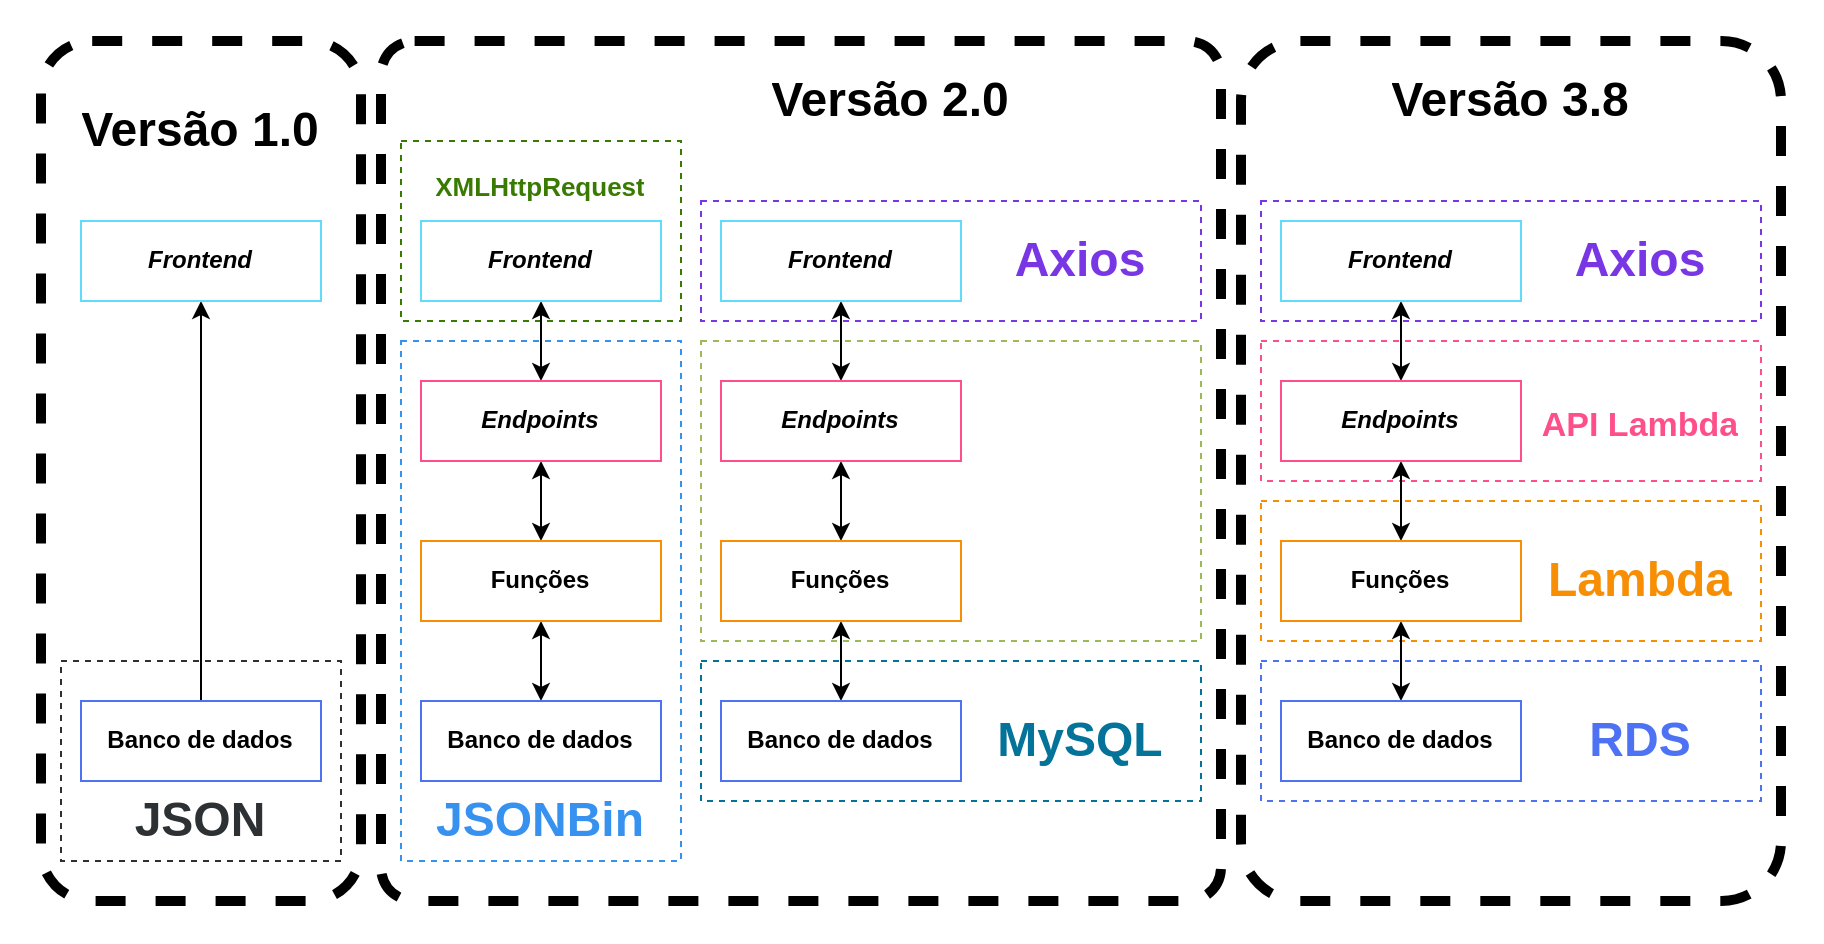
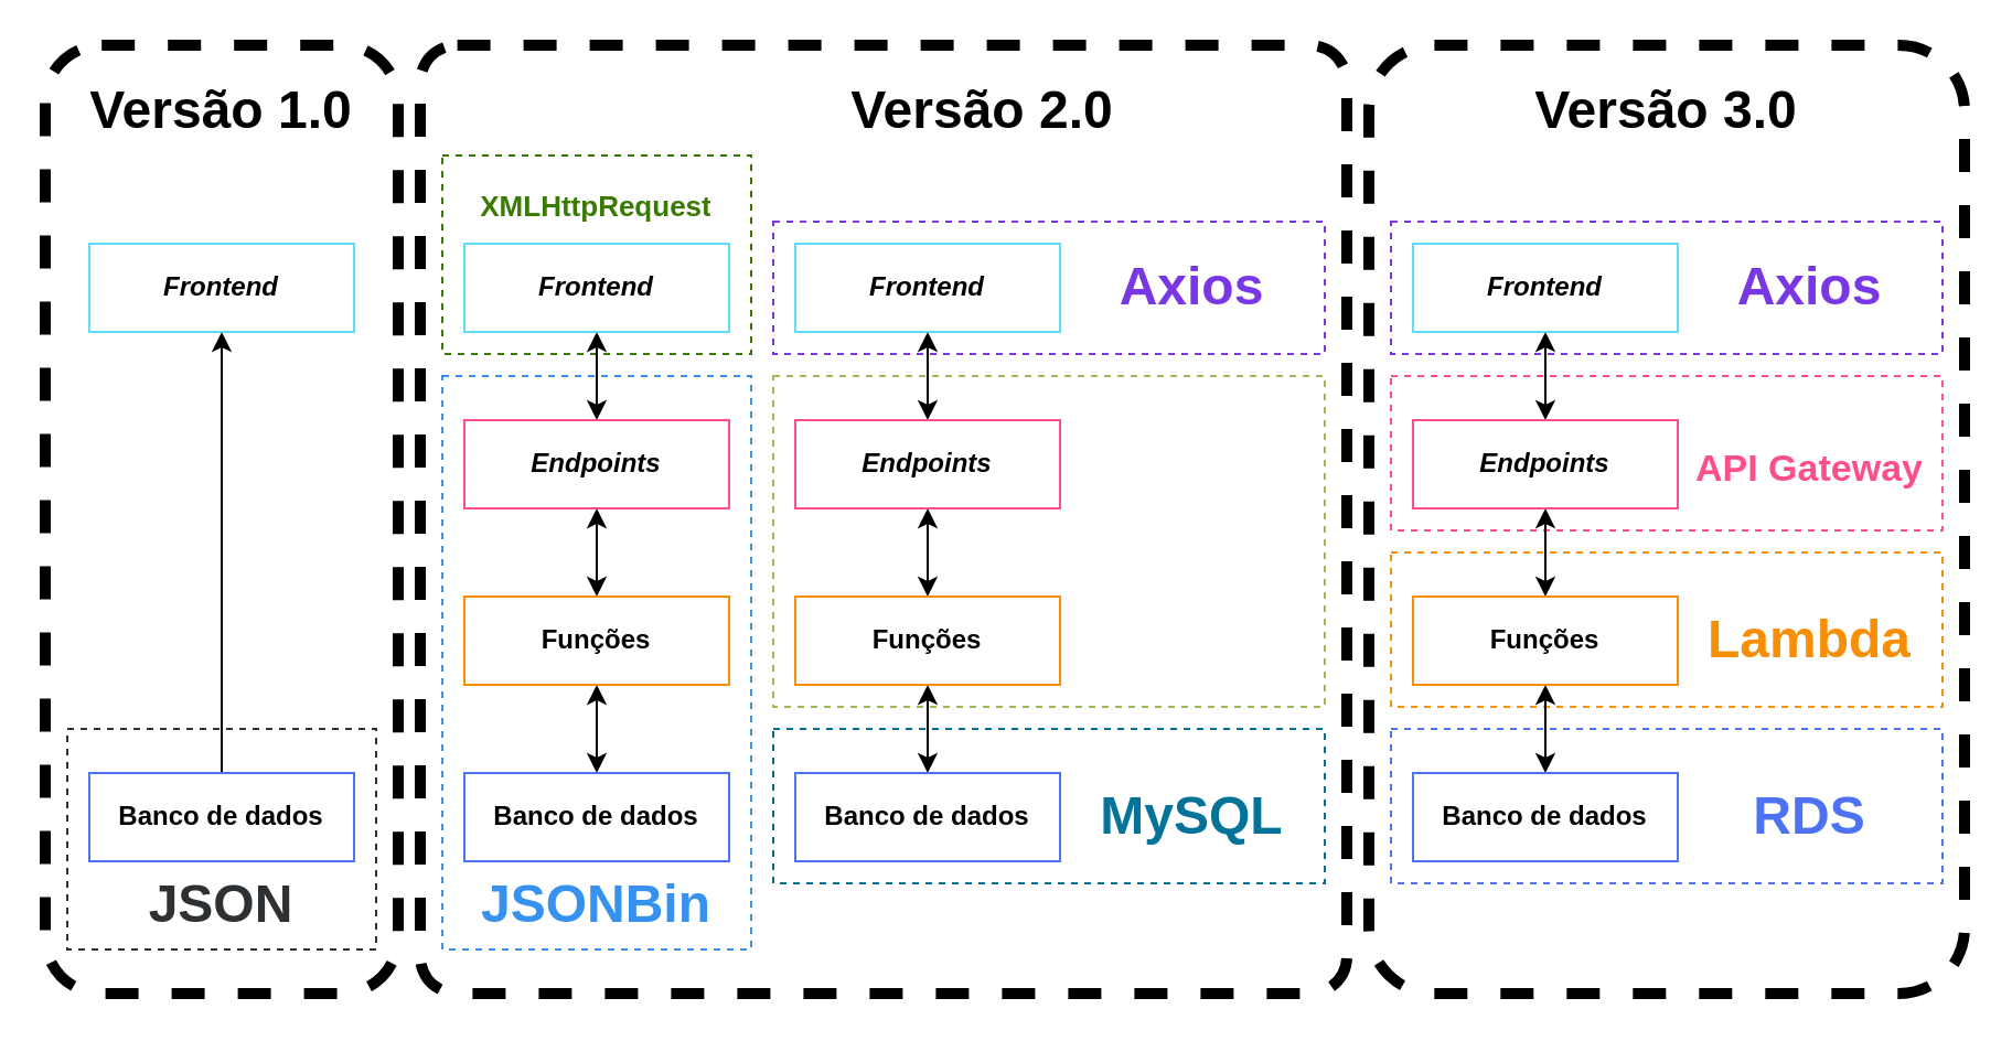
  <mxCell id="0" />
  <mxCell id="1" parent="0" />
  <mxCell id="2" value="" style="rounded=1;whiteSpace=wrap;html=1;dashed=1;fillColor=none;strokeWidth=5;arcSize=4;" parent="1" vertex="1"><mxGeometry x="190" y="20" width="420" height="430" as="geometry" /></mxCell>
  <mxCell id="3" value="" style="group;rounded=0;dashed=1;strokeColor=#397a03;align=center;verticalAlign=middle;fontFamily=Helvetica;fontSize=12;fontColor=default;fillColor=none;" parent="1" vertex="1" connectable="0"><mxGeometry x="200" y="70" width="140" height="90" as="geometry" /></mxCell>
  <mxCell id="4" value="&lt;h1&gt;&lt;font color=&quot;#397a03&quot; style=&quot;font-size: 13px&quot;&gt;XMLHttpRequest&lt;/font&gt;&lt;/h1&gt;" style="text;html=1;strokeColor=none;fillColor=none;spacing=5;spacingTop=-20;whiteSpace=wrap;overflow=hidden;rounded=0;dashed=1;align=center;fontFamily=Helvetica;fontSize=12;fontColor=default;" parent="3" vertex="1"><mxGeometry x="10" width="120" height="40" as="geometry" /></mxCell>
  <mxCell id="5" value="" style="rounded=1;whiteSpace=wrap;html=1;dashed=1;fillColor=none;strokeWidth=5;arcSize=16;strokeColor=default;" parent="1" vertex="1"><mxGeometry x="20" y="20" width="160" height="430" as="geometry" /></mxCell>
  <mxCell id="6" value="" style="rounded=1;whiteSpace=wrap;html=1;dashed=1;fillColor=none;strokeWidth=5;perimeterSpacing=0;glass=0;shadow=0;sketch=0;arcSize=11;" parent="1" vertex="1"><mxGeometry x="620" y="20" width="270" height="430" as="geometry" /></mxCell>
  <mxCell id="7" value="" style="rounded=0;whiteSpace=wrap;html=1;dashed=1;fillColor=none;strokeColor=#4D72F3;" parent="1" vertex="1"><mxGeometry x="630" y="330" width="250" height="70" as="geometry" /></mxCell>
  <mxCell id="8" value="" style="rounded=0;whiteSpace=wrap;html=1;dashed=1;fillColor=none;labelBackgroundColor=none;strokeColor=#FF4F8B;" parent="1" vertex="1"><mxGeometry x="630" y="170" width="250" height="70" as="geometry" /></mxCell>
  <mxCell id="9" value="" style="rounded=0;whiteSpace=wrap;html=1;dashed=1;fillColor=none;fontColor=#F78E04;strokeColor=#F78E04;" parent="1" vertex="1"><mxGeometry x="630" y="250" width="250" height="70" as="geometry" /></mxCell>
  <mxCell id="10" value="" style="rounded=0;whiteSpace=wrap;html=1;dashed=1;fillColor=none;strokeColor=#7936e5;" parent="1" vertex="1"><mxGeometry x="630" y="100" width="250" height="60" as="geometry" /></mxCell>
  <mxCell id="11" value="" style="rounded=0;whiteSpace=wrap;html=1;dashed=1;fillColor=none;strokeColor=#2d3133;fontColor=#2d3133;" parent="1" vertex="1"><mxGeometry x="30" y="330" width="140" height="100" as="geometry" /></mxCell>
  <mxCell id="12" value="" style="rounded=0;whiteSpace=wrap;html=1;dashed=1;fillColor=none;fontColor=#3791ef;strokeColor=#3791ef;" parent="1" vertex="1"><mxGeometry x="200" y="170" width="140" height="260" as="geometry" /></mxCell>
  <mxCell id="13" value="" style="rounded=0;whiteSpace=wrap;html=1;dashed=1;fillColor=none;strokeColor=#037399;" parent="1" vertex="1"><mxGeometry x="350" y="330" width="250" height="70" as="geometry" /></mxCell>
  <mxCell id="14" value="" style="rounded=0;whiteSpace=wrap;html=1;dashed=1;fillColor=none;strokeColor=#9eba58;" parent="1" vertex="1"><mxGeometry x="350" y="170" width="250" height="150" as="geometry" /></mxCell>
  <mxCell id="15" value="" style="rounded=0;whiteSpace=wrap;html=1;dashed=1;fillColor=none;strokeColor=#7936e5;" parent="1" vertex="1"><mxGeometry x="350" y="100" width="250" height="60" as="geometry" /></mxCell>
  <mxCell id="16" value="" style="edgeStyle=orthogonalEdgeStyle;rounded=0;orthogonalLoop=1;jettySize=auto;html=1;startArrow=classic;startFill=1;endArrow=none;endFill=0;" parent="1" source="17" target="19" edge="1"><mxGeometry relative="1" as="geometry"><mxPoint x="100" y="190" as="targetPoint" /></mxGeometry></mxCell>
  <mxCell id="17" value="&lt;i&gt;Frontend&lt;/i&gt;" style="rounded=0;whiteSpace=wrap;html=1;fillColor=none;strokeColor=#61dbfb;fontStyle=1" parent="1" vertex="1"><mxGeometry x="40" y="110" width="120" height="40" as="geometry" /></mxCell>
  <mxCell id="18" value="" style="edgeStyle=orthogonalEdgeStyle;rounded=0;orthogonalLoop=1;jettySize=auto;html=1;" parent="1" edge="1"><mxGeometry relative="1" as="geometry"><mxPoint x="110" y="210" as="targetPoint" /></mxGeometry></mxCell>
  <mxCell id="19" value="Banco de dados" style="rounded=0;whiteSpace=wrap;html=1;fillColor=none;strokeColor=#4D72F3;fontStyle=1" parent="1" vertex="1"><mxGeometry x="40" y="350" width="120" height="40" as="geometry" /></mxCell>
  <mxCell id="20" value="" style="edgeStyle=orthogonalEdgeStyle;rounded=0;orthogonalLoop=1;jettySize=auto;html=1;startArrow=classic;startFill=1;" parent="1" source="21" target="23" edge="1"><mxGeometry relative="1" as="geometry" /></mxCell>
  <mxCell id="21" value="&lt;i&gt;Frontend&lt;/i&gt;" style="rounded=0;whiteSpace=wrap;html=1;fillColor=none;strokeColor=#61dbfb;fontStyle=1" parent="1" vertex="1"><mxGeometry x="210" y="110" width="120" height="40" as="geometry" /></mxCell>
  <mxCell id="22" value="" style="edgeStyle=orthogonalEdgeStyle;rounded=0;orthogonalLoop=1;jettySize=auto;html=1;startArrow=classic;startFill=1;" parent="1" source="23" target="25" edge="1"><mxGeometry relative="1" as="geometry" /></mxCell>
  <mxCell id="23" value="&lt;i&gt;Endpoints&lt;/i&gt;" style="rounded=0;whiteSpace=wrap;html=1;fillColor=none;strokeColor=#FF4F8B;fontStyle=1" parent="1" vertex="1"><mxGeometry x="210" y="190" width="120" height="40" as="geometry" /></mxCell>
  <mxCell id="24" value="" style="edgeStyle=orthogonalEdgeStyle;rounded=0;orthogonalLoop=1;jettySize=auto;html=1;startArrow=classic;startFill=1;" parent="1" source="25" target="26" edge="1"><mxGeometry relative="1" as="geometry" /></mxCell>
  <mxCell id="25" value="Funções" style="rounded=0;whiteSpace=wrap;html=1;fillColor=none;strokeColor=#F78E04;fontStyle=1" parent="1" vertex="1"><mxGeometry x="210" y="270" width="120" height="40" as="geometry" /></mxCell>
  <mxCell id="26" value="Banco de dados" style="rounded=0;whiteSpace=wrap;html=1;fillColor=none;strokeColor=#4D72F3;fontStyle=1" parent="1" vertex="1"><mxGeometry x="210" y="350" width="120" height="40" as="geometry" /></mxCell>
  <mxCell id="27" value="&lt;h1&gt;JSONBin&lt;/h1&gt;" style="text;html=1;strokeColor=none;fillColor=none;spacing=5;spacingTop=-20;whiteSpace=wrap;overflow=hidden;rounded=0;dashed=1;align=center;fontColor=#3791ef;" parent="1" vertex="1"><mxGeometry x="210" y="390" width="120" height="40" as="geometry" /></mxCell>
  <mxCell id="28" value="" style="edgeStyle=orthogonalEdgeStyle;rounded=0;orthogonalLoop=1;jettySize=auto;html=1;startArrow=classic;startFill=1;" parent="1" source="29" target="31" edge="1"><mxGeometry relative="1" as="geometry" /></mxCell>
  <mxCell id="29" value="&lt;i&gt;Frontend&lt;/i&gt;" style="rounded=0;whiteSpace=wrap;html=1;fillColor=none;strokeColor=#61dbfb;fontStyle=1" parent="1" vertex="1"><mxGeometry x="360" y="110" width="120" height="40" as="geometry" /></mxCell>
  <mxCell id="30" value="" style="edgeStyle=orthogonalEdgeStyle;rounded=0;orthogonalLoop=1;jettySize=auto;html=1;startArrow=classic;startFill=1;" parent="1" source="31" target="33" edge="1"><mxGeometry relative="1" as="geometry" /></mxCell>
  <mxCell id="31" value="&lt;i&gt;Endpoints&lt;/i&gt;" style="rounded=0;whiteSpace=wrap;html=1;fillColor=none;strokeColor=#FF4F8B;fontStyle=1" parent="1" vertex="1"><mxGeometry x="360" y="190" width="120" height="40" as="geometry" /></mxCell>
  <mxCell id="32" value="" style="edgeStyle=orthogonalEdgeStyle;rounded=0;orthogonalLoop=1;jettySize=auto;html=1;startArrow=classic;startFill=1;" parent="1" source="33" target="34" edge="1"><mxGeometry relative="1" as="geometry" /></mxCell>
  <mxCell id="33" value="Funções" style="rounded=0;whiteSpace=wrap;html=1;fillColor=none;strokeColor=#F78E04;fontStyle=1" parent="1" vertex="1"><mxGeometry x="360" y="270" width="120" height="40" as="geometry" /></mxCell>
  <mxCell id="34" value="Banco de dados" style="rounded=0;whiteSpace=wrap;html=1;fillColor=none;strokeColor=#4D72F3;fontStyle=1" parent="1" vertex="1"><mxGeometry x="360" y="350" width="120" height="40" as="geometry" /></mxCell>
  <mxCell id="35" value="&lt;h1&gt;&lt;font color=&quot;#037399&quot;&gt;MySQL&lt;/font&gt;&lt;/h1&gt;" style="text;html=1;strokeColor=none;fillColor=none;spacing=5;spacingTop=-20;whiteSpace=wrap;overflow=hidden;rounded=0;dashed=1;align=center;" parent="1" vertex="1"><mxGeometry x="480" y="350" width="120" height="40" as="geometry" /></mxCell>
  <mxCell id="36" value="" style="edgeStyle=orthogonalEdgeStyle;rounded=0;orthogonalLoop=1;jettySize=auto;html=1;startArrow=classic;startFill=1;" parent="1" source="37" target="39" edge="1"><mxGeometry relative="1" as="geometry" /></mxCell>
  <mxCell id="37" value="&lt;i&gt;Frontend&lt;/i&gt;" style="rounded=0;whiteSpace=wrap;html=1;fillColor=none;strokeColor=#61dbfb;fontStyle=1" parent="1" vertex="1"><mxGeometry x="640" y="110" width="120" height="40" as="geometry" /></mxCell>
  <mxCell id="38" value="" style="edgeStyle=orthogonalEdgeStyle;rounded=0;orthogonalLoop=1;jettySize=auto;html=1;startArrow=classic;startFill=1;" parent="1" source="39" target="41" edge="1"><mxGeometry relative="1" as="geometry" /></mxCell>
  <mxCell id="39" value="&lt;i&gt;Endpoints&lt;/i&gt;" style="rounded=0;whiteSpace=wrap;html=1;fillColor=none;strokeColor=#FF4F8B;fontStyle=1" parent="1" vertex="1"><mxGeometry x="640" y="190" width="120" height="40" as="geometry" /></mxCell>
  <mxCell id="40" value="" style="edgeStyle=orthogonalEdgeStyle;rounded=0;orthogonalLoop=1;jettySize=auto;html=1;startArrow=classic;startFill=1;" parent="1" source="41" target="42" edge="1"><mxGeometry relative="1" as="geometry" /></mxCell>
  <mxCell id="41" value="Funções" style="rounded=0;whiteSpace=wrap;html=1;fillColor=none;strokeColor=#F78E04;fontStyle=1" parent="1" vertex="1"><mxGeometry x="640" y="270" width="120" height="40" as="geometry" /></mxCell>
  <mxCell id="42" value="Banco de dados" style="rounded=0;whiteSpace=wrap;html=1;fillColor=none;strokeColor=#4D72F3;fontStyle=1" parent="1" vertex="1"><mxGeometry x="640" y="350" width="120" height="40" as="geometry" /></mxCell>
  <mxCell id="43" value="&lt;h1&gt;RDS&lt;/h1&gt;" style="text;html=1;strokeColor=none;fillColor=none;spacing=5;spacingTop=-20;whiteSpace=wrap;overflow=hidden;rounded=0;dashed=1;align=center;fontColor=#4D72F3;" parent="1" vertex="1"><mxGeometry x="760" y="350" width="120" height="40" as="geometry" /></mxCell>
- <mxCell id="44" value="&lt;h1&gt;&lt;font style=&quot;font-size: 17px&quot;&gt;API Lambda&lt;/font&gt;&lt;/h1&gt;" style="text;html=1;strokeColor=none;fillColor=none;spacing=5;spacingTop=-20;whiteSpace=wrap;overflow=hidden;rounded=0;dashed=1;align=center;fontColor=#FF4F8B;" parent="1" vertex="1"><mxGeometry x="760" y="190" width="120" height="40" as="geometry" /></mxCell>
+ <mxCell id="44" value="&lt;h1&gt;&lt;font style=&quot;font-size: 17px&quot;&gt;API Gateway&lt;/font&gt;&lt;/h1&gt;" style="text;html=1;strokeColor=none;fillColor=none;spacing=5;spacingTop=-20;whiteSpace=wrap;overflow=hidden;rounded=0;dashed=1;align=center;fontColor=#FF4F8B;" parent="1" vertex="1"><mxGeometry x="760" y="190" width="120" height="40" as="geometry" /></mxCell>
  <mxCell id="45" value="&lt;h1 style=&quot;font-size: 24px;&quot;&gt;&lt;font style=&quot;font-size: 24px;&quot;&gt;Lambda&lt;/font&gt;&lt;/h1&gt;" style="text;html=1;strokeColor=none;fillColor=none;spacing=5;spacingTop=-20;whiteSpace=wrap;overflow=hidden;rounded=0;dashed=1;align=center;fontSize=24;fontColor=#F78E04;" parent="1" vertex="1"><mxGeometry x="760" y="270" width="120" height="40" as="geometry" /></mxCell>
  <mxCell id="46" value="&lt;h1&gt;Axios&lt;/h1&gt;" style="text;html=1;strokeColor=none;fillColor=none;spacing=5;spacingTop=-20;whiteSpace=wrap;overflow=hidden;rounded=0;dashed=1;align=center;fontColor=#7936E5;" parent="1" vertex="1"><mxGeometry x="480" y="110" width="120" height="40" as="geometry" /></mxCell>
  <mxCell id="47" value="&lt;h1&gt;Axios&lt;/h1&gt;" style="text;html=1;strokeColor=none;fillColor=none;spacing=5;spacingTop=-20;whiteSpace=wrap;overflow=hidden;rounded=0;dashed=1;align=center;fontColor=#7936E5;" parent="1" vertex="1"><mxGeometry x="760" y="110" width="120" height="40" as="geometry" /></mxCell>
  <mxCell id="48" value="&lt;h1&gt;JSON&lt;/h1&gt;" style="text;html=1;strokeColor=none;fillColor=none;spacing=5;spacingTop=-20;whiteSpace=wrap;overflow=hidden;rounded=0;dashed=1;align=center;fontColor=#2d3133;" parent="1" vertex="1"><mxGeometry x="40" y="390" width="120" height="40" as="geometry" /></mxCell>
  <mxCell id="49" value="&lt;h1&gt;Versão 2.0&lt;/h1&gt;" style="text;html=1;strokeColor=none;fillColor=none;spacing=5;spacingTop=-20;whiteSpace=wrap;overflow=hidden;rounded=0;dashed=1;align=center;" parent="1" vertex="1"><mxGeometry x="380" y="30" width="130" height="40" as="geometry" /></mxCell>
- <mxCell id="50" value="&lt;h1&gt;Versão 1.0&lt;/h1&gt;" style="text;html=1;strokeColor=none;fillColor=none;spacing=5;spacingTop=-20;whiteSpace=wrap;overflow=hidden;rounded=0;dashed=1;align=center;" parent="1" vertex="1"><mxGeometry x="35" y="45" width="130" height="40" as="geometry" /></mxCell>
- <mxCell id="51" value="&lt;h1&gt;Versão 3.8&lt;/h1&gt;" style="text;html=1;strokeColor=none;fillColor=none;spacing=5;spacingTop=-20;whiteSpace=wrap;overflow=hidden;rounded=0;dashed=1;align=center;" parent="1" vertex="1"><mxGeometry x="690" y="30" width="130" height="40" as="geometry" /></mxCell>
+ <mxCell id="50" value="&lt;h1&gt;Versão 1.0&lt;/h1&gt;" style="text;html=1;strokeColor=none;fillColor=none;spacing=5;spacingTop=-20;whiteSpace=wrap;overflow=hidden;rounded=0;dashed=1;align=center;" parent="1" vertex="1"><mxGeometry x="35" y="30" width="130" height="40" as="geometry" /></mxCell>
+ <mxCell id="51" value="&lt;h1&gt;Versão 3.0&lt;/h1&gt;" style="text;html=1;strokeColor=none;fillColor=none;spacing=5;spacingTop=-20;whiteSpace=wrap;overflow=hidden;rounded=0;dashed=1;align=center;" parent="1" vertex="1"><mxGeometry x="690" y="30" width="130" height="40" as="geometry" /></mxCell>
